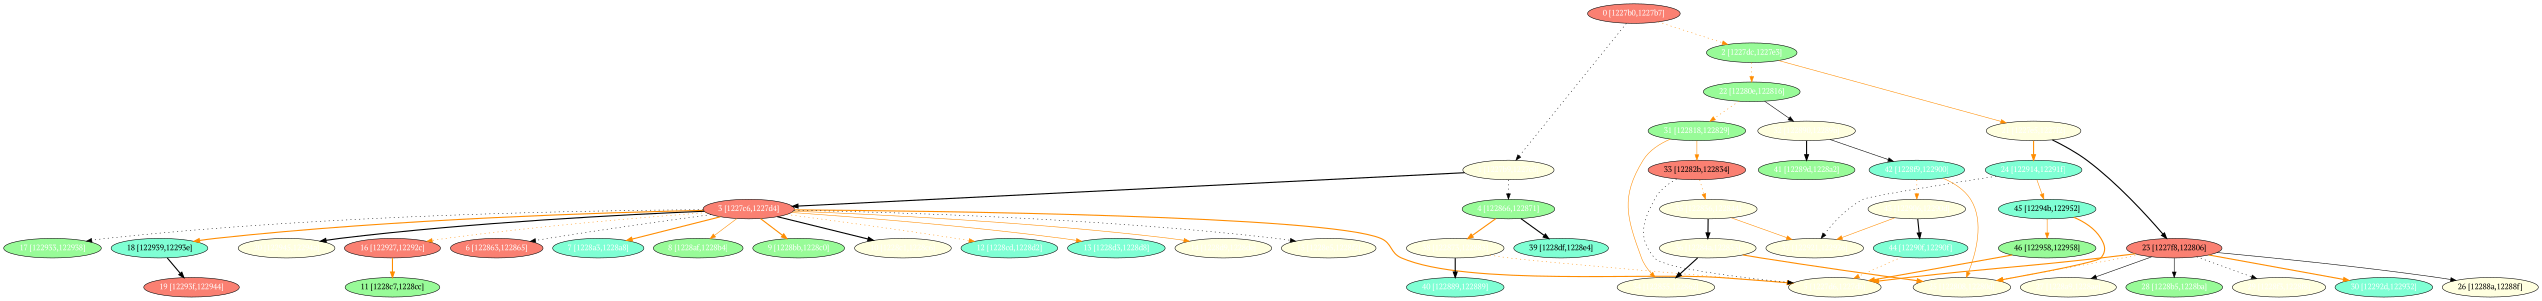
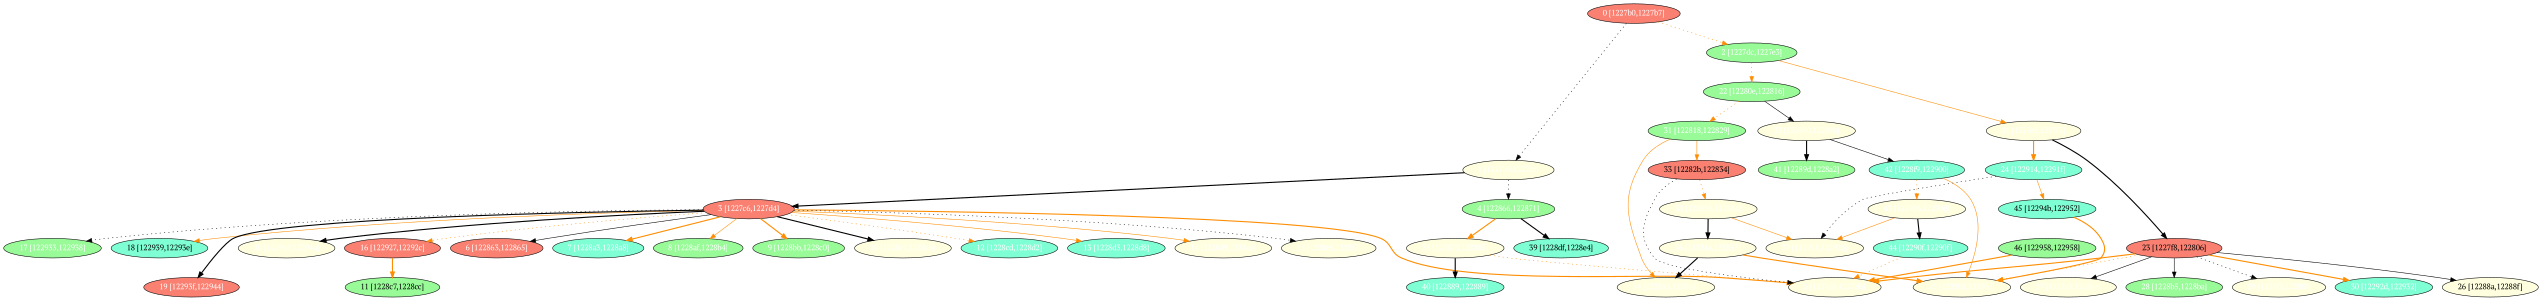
  digraph {
    fontname="PT Serif"
    node [fillcolor=lightyellow fontcolor="#ffffff" fontname="PT Serif" shape=oval style=filled]
    edge [color=darkorange fontname="PT Serif" style=bold]
    n1 [fillcolor=salmon label="0 [1227b0,1227b7]"]
    n2 [label="1 [1227b9,1227c0]"]
    n3 [fillcolor=palegreen label="2 [1227dc,1227e3]"]
    n4 [fillcolor=salmon label="3 [1227c6,1227d4]"]
    n5 [fillcolor=palegreen label="4 [122866,122871]"]
    n6 [label="21 [1227e5,1227f2]"]
    n7 [fillcolor=palegreen label="22 [12280e,122816]"]
    n8 [label="5 [1227d6,1227db]"]
    n9 [fillcolor=salmon label="6 [122863,122865]"]
    n10 [fillcolor=aquamarine label="7 [1228a3,1228a8]"]
    n11 [fillcolor=palegreen label="8 [1228af,1228b4]"]
    n12 [fillcolor=palegreen label="9 [1228bb,1228c0]"]
    n13 [label="10 [1228c1,1228c6]"]
    n14 [fillcolor=aquamarine label="12 [1228cd,1228d2]"]
    n15 [fillcolor=aquamarine label="13 [1228d3,1228d8]"]
    n16 [label="14 [1228d9,1228de]"]
    n17 [label="15 [1228e5,1228f2]"]
    n18 [fillcolor=salmon label="16 [122927,12292c]"]
    n19 [fillcolor=palegreen label="17 [122933,122938]"]
    n20 [fillcolor=aquamarine fontcolor="#000000" label="18 [122939,12293e]"]
    n21 [fillcolor=salmon label="19 [12293f,122944]"]
    n22 [label="20 [122945,12294a]"]
    n23 [label="38 [122873,122883]"]
    n24 [fillcolor=aquamarine fontcolor="#000000" label="39 [1228df,1228e4]"]
    n25 [fillcolor=salmon fontcolor="#000000" label="23 [1227f8,122806]"]
    n26 [fillcolor=aquamarine label="24 [122914,12291f]"]
    n27 [fillcolor=palegreen label="31 [122818,122829]"]
    n28 [label="32 [122890,12289b]"]
    n29 [fillcolor=palegreen fontcolor="#000000" label="11 [1228c7,1228cc]"]
    n30 [fillcolor=aquamarine label="40 [122889,122889]"]
    n31 [label="25 [122808,12280d]"]
    n32 [fontcolor="#000000" label="26 [12288a,12288f]"]
    n33 [label="27 [1228a9,1228ae]"]
    n34 [fillcolor=palegreen label="28 [1228b5,1228ba]"]
    n35 [label="29 [1228f3,1228f8]"]
    n36 [fillcolor=aquamarine label="30 [12292d,122932]"]
    n37 [label="37 [122921,122926]"]
    n38 [fillcolor=aquamarine fontcolor="#000000" label="45 [12294b,122952]"]
    n39 [fillcolor=salmon fontcolor="#000000" label="33 [12282b,122834]"]
    n40 [label="34 [122855,122862]"]
    n41 [fillcolor=palegreen label="41 [12289d,1228a2]"]
    n42 [fillcolor=aquamarine label="42 [1228f9,122900]"]
    n43 [fillcolor=palegreen fontcolor="#000000" label="46 [122958,122958]"]
    n44 [label="35 [122836,122844]"]
    n45 [label="43 [122906,12290d]"]
    n46 [label="36 [12284a,122853]"]
    n47 [fillcolor=aquamarine label="44 [12290f,12290f]"]
    n1 -> n2 [color=black style=dotted]
    n1 -> n3 [style=dotted]
    n2 -> n4 [color=black]
    n2 -> n5 [color=black style=dotted]
    n3 -> n6 [style=solid]
    n3 -> n7 [style=dotted]
    n4 -> n8
-   n4 -> n9 [color=black style=dotted]
+   n4 -> n9 [color=black style=solid]
    n4 -> n10
    n4 -> n11 [style=solid]
    n4 -> n12
    n4 -> n13 [color=black]
    n4 -> n14 [style=dotted]
    n4 -> n15 [style=solid]
    n4 -> n16 [style=solid]
    n4 -> n17 [color=black style=dotted]
    n4 -> n18 [style=dotted]
    n4 -> n19 [color=black style=dotted]
-   n4 -> n20
-   n20 -> n21 [color=black]
+   n4 -> n20 [style=solid]
+   n4 -> n21 [color=black]
    n4 -> n22 [color=black]
    n5 -> n23
    n5 -> n24 [color=black]
    n6 -> n25 [color=black]
    n6 -> n26
    n7 -> n27 [style=dotted]
    n7 -> n28 [color=black style=solid]
    n18 -> n29
    n23 -> n8 [style=dotted]
    n23 -> n30 [color=black]
    n25 -> n8
    n25 -> n31 [style=dotted]
    n25 -> n32 [color=black style=solid]
    n25 -> n33 [color=black style=solid]
    n25 -> n34 [color=black style=solid]
    n25 -> n35 [color=black style=dotted]
    n25 -> n36
    n26 -> n37 [color=black style=dotted]
    n26 -> n38 [style=solid]
    n27 -> n39 [style=solid]
    n27 -> n40 [style=solid]
    n28 -> n41 [color=black]
    n28 -> n42 [color=black style=solid]
    n38 -> n31
-   n38 -> n43 [style=solid]
    n39 -> n8 [color=black style=dotted]
    n39 -> n44 [style=dotted]
    n42 -> n31 [style=solid]
    n42 -> n45 [style=dotted]
    n43 -> n8
    n44 -> n37 [style=solid]
    n44 -> n46 [color=black]
    n45 -> n37 [style=solid]
    n45 -> n47 [color=black]
    n46 -> n31
    n46 -> n40 [color=black]
    n47 -> n8 [style=dotted]
  }
